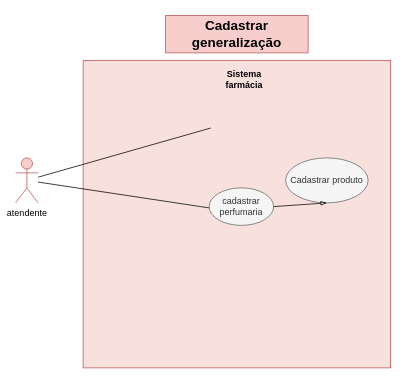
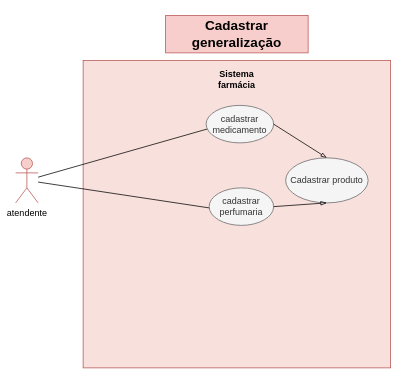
  <mxCell id="0" />
  <mxCell id="1" parent="0" />
  <mxCell id="2" value="" style="whiteSpace=wrap;html=1;aspect=fixed;fillColor=#F8E0DD;strokeColor=#b85450;" vertex="1" parent="1"><mxGeometry x="110" y="80" width="410" height="410" as="geometry" /></mxCell>
  <mxCell id="3" value="atendente&lt;div&gt;&lt;br&gt;&lt;/div&gt;" style="shape=umlActor;verticalLabelPosition=bottom;verticalAlign=top;html=1;outlineConnect=0;fillColor=#f8cecc;strokeColor=#b85450;" vertex="1" parent="1"><mxGeometry x="20" y="210" width="30" height="60" as="geometry" /></mxCell>
  <mxCell id="4" value="" style="endArrow=none;html=1;rounded=0;entryX=0.415;entryY=0.22;entryDx=0;entryDy=0;entryPerimeter=0;" edge="1" parent="1" source="3" target="2"><mxGeometry width="50" height="50" relative="1" as="geometry"><mxPoint x="250" y="330" as="sourcePoint" /><mxPoint x="220" y="270" as="targetPoint" /></mxGeometry></mxCell>
+ <mxCell id="5" value="cadastrar medicamento" style="ellipse;whiteSpace=wrap;html=1;fillColor=#f5f5f5;fontColor=#333333;strokeColor=#666666;" vertex="1" parent="1"><mxGeometry x="274" y="140" width="90" height="50" as="geometry" /></mxCell>
  <mxCell id="6" value="" style="endArrow=none;html=1;rounded=0;" edge="1" parent="1" source="3"><mxGeometry width="50" height="50" relative="1" as="geometry"><mxPoint x="60" y="240" as="sourcePoint" /><mxPoint x="300" y="280" as="targetPoint" /></mxGeometry></mxCell>
  <mxCell id="7" value="cadastrar perfumaria" style="ellipse;whiteSpace=wrap;html=1;fillColor=#f5f5f5;fontColor=#333333;strokeColor=#666666;" vertex="1" parent="1"><mxGeometry x="278" y="250" width="86" height="50" as="geometry" /></mxCell>
- <mxCell id="8" value="&lt;b&gt;Sistema farmácia&lt;/b&gt;" style="text;html=1;align=center;verticalAlign=middle;whiteSpace=wrap;rounded=0;" vertex="1" parent="1"><mxGeometry x="295" y="90" width="60" height="30" as="geometry" /></mxCell>
+ <mxCell id="8" value="&lt;b&gt;Sistema farmácia&lt;/b&gt;" style="text;html=1;align=center;verticalAlign=middle;whiteSpace=wrap;rounded=0;" vertex="1" parent="1"><mxGeometry x="285" y="90" width="60" height="30" as="geometry" /></mxCell>
+ <mxCell id="9" value="" style="endArrow=blockThin;html=1;rounded=0;exitX=1;exitY=0.5;exitDx=0;exitDy=0;entryX=0.5;entryY=0;entryDx=0;entryDy=0;endFill=0;" edge="1" parent="1" source="5" target="10"><mxGeometry width="50" height="50" relative="1" as="geometry"><mxPoint x="250" y="330" as="sourcePoint" /><mxPoint x="300" y="280" as="targetPoint" /></mxGeometry></mxCell>
  <mxCell id="10" value="Cadastrar produto" style="ellipse;whiteSpace=wrap;html=1;fillColor=#f5f5f5;fontColor=#333333;strokeColor=#666666;" vertex="1" parent="1"><mxGeometry x="380" y="210" width="110" height="60" as="geometry" /></mxCell>
  <mxCell id="11" value="" style="endArrow=blockThin;html=1;rounded=0;exitX=1;exitY=0.5;exitDx=0;exitDy=0;entryX=0.5;entryY=1;entryDx=0;entryDy=0;endFill=0;" edge="1" parent="1" source="7" target="10"><mxGeometry width="50" height="50" relative="1" as="geometry"><mxPoint x="374" y="175" as="sourcePoint" /><mxPoint x="445" y="200" as="targetPoint" /></mxGeometry></mxCell>
  <mxCell id="12" value="&lt;h2&gt;&lt;b&gt;Cadastrar generalização&lt;/b&gt;&lt;/h2&gt;" style="text;html=1;align=center;verticalAlign=middle;whiteSpace=wrap;rounded=0;fillColor=#f8cecc;strokeColor=#b85450;" vertex="1" parent="1"><mxGeometry x="220" y="20" width="190" height="50" as="geometry" /></mxCell>
